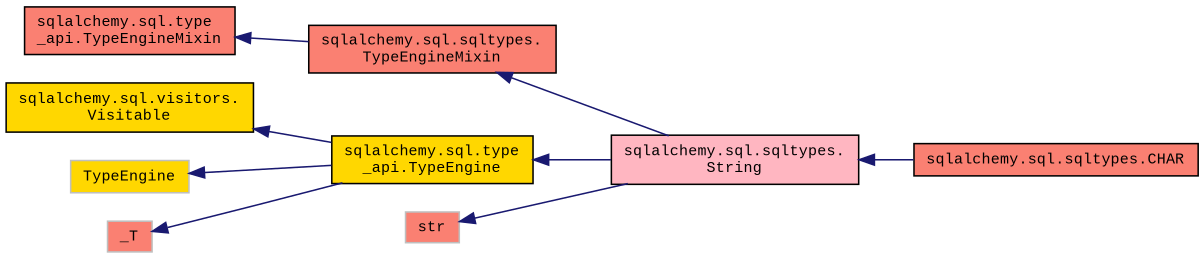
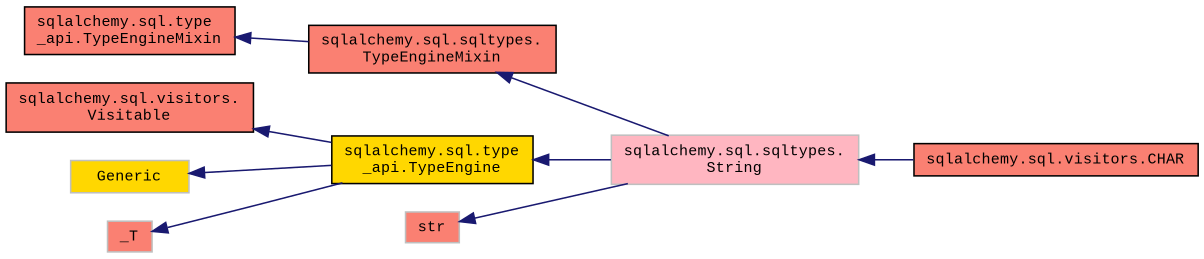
  digraph {
    fontname="Liberation Mono"
    rankdir=LR
    node [color=black fillcolor=salmon fontname="Liberation Mono" fontsize=10 shape=record style=filled]
    edge [color=midnightblue dir=back fontname="Liberation Mono" fontsize=10 labelfontname=Helvetica labelfontsize=10 style=solid]
-   n1 [fontcolor=black height=0.2 label="sqlalchemy.sql.sqltypes.CHAR" width=0.4]
-   n2 [fillcolor=lightpink height=0.2 label="sqlalchemy.sql.sqltypes.\lString" width=0.4]
+   n1 [fontcolor=black height=0.2 label="sqlalchemy.sql.visitors.CHAR" width=0.4]
+   n2 [color=grey75 fillcolor=lightpink height=0.2 label="sqlalchemy.sql.sqltypes.\lString" width=0.4]
    n3 [height=0.2 label="sqlalchemy.sql.sqltypes.\lTypeEngineMixin" width=0.4]
    n4 [height=0.2 label="sqlalchemy.sql.type\l_api.TypeEngineMixin" width=0.4]
    n5 [fillcolor=gold height=0.2 label="sqlalchemy.sql.type\l_api.TypeEngine" width=0.4]
-   n6 [fillcolor=gold height=0.2 label="sqlalchemy.sql.visitors.\lVisitable" width=0.4]
-   n7 [color=grey75 fillcolor=gold height=0.2 label=TypeEngine width=0.4]
+   n6 [height=0.2 label="sqlalchemy.sql.visitors.\lVisitable" width=0.4]
+   n7 [color=grey75 fillcolor=gold height=0.2 label=Generic width=0.4]
    n8 [color=grey75 height=0.2 label=_T width=0.4]
    n9 [color=grey75 height=0.2 label=str width=0.4]
    n2 -> n1
    n3 -> n2
    n4 -> n3
    n5 -> n2
    n6 -> n5
    n7 -> n5
    n8 -> n5
    n9 -> n2
  }
